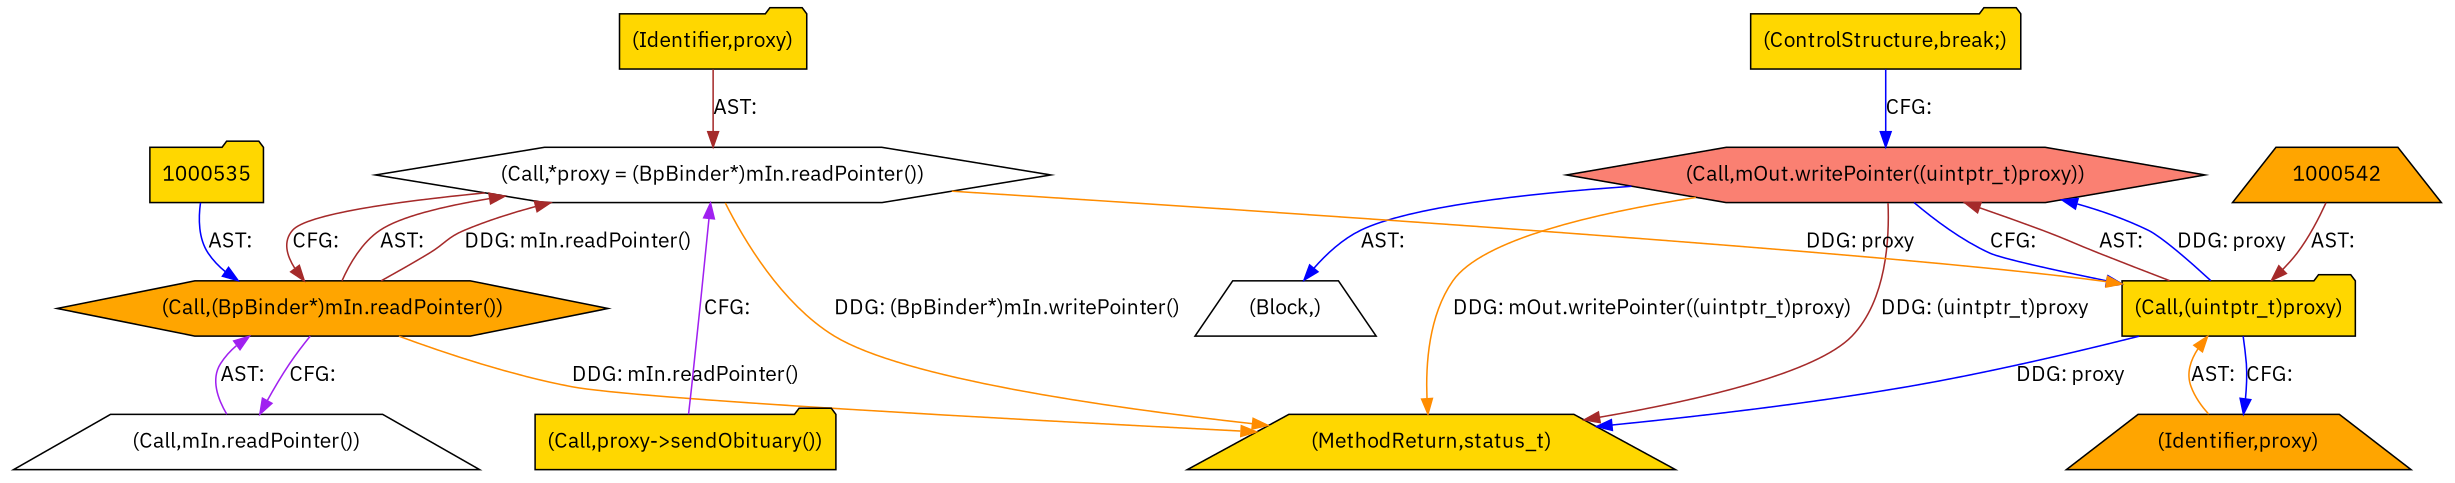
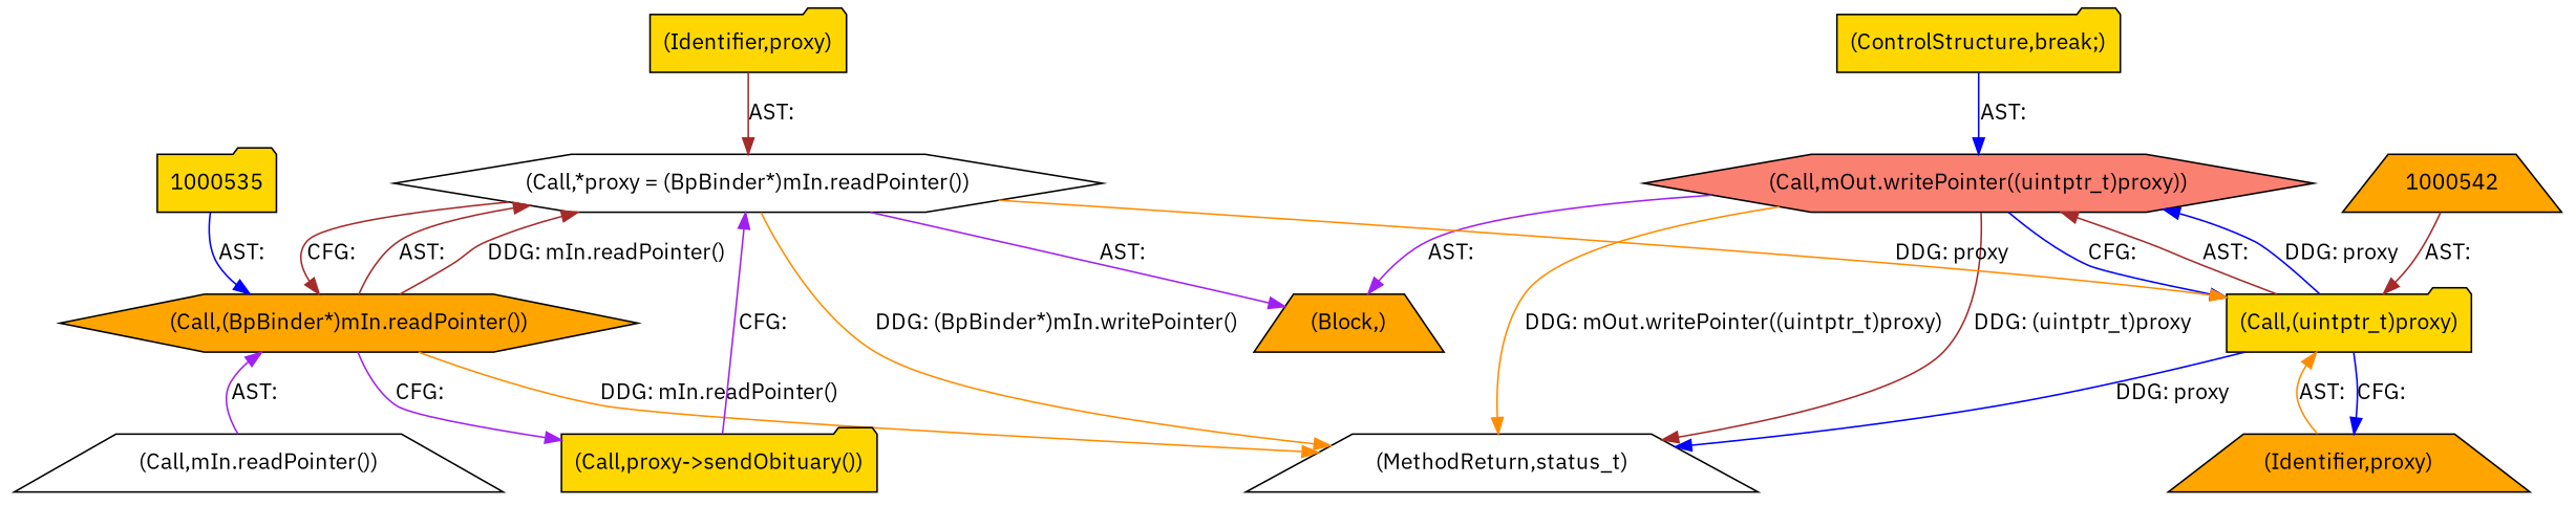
  digraph {
    fontname="IBM Plex Sans"
    node [fillcolor=gold fontname="IBM Plex Sans" shape=folder style=filled]
    edge [color=blue fontname="IBM Plex Sans"]
    n1 [fillcolor=salmon label="(Call,mOut.writePointer((uintptr_t)proxy))" shape=hexagon]
    n2 [label="(Call,(uintptr_t)proxy)"]
-   n3 [label="(MethodReturn,status_t)" shape=trapezium]
-   n4 [fillcolor=white label="(Block,)" shape=trapezium]
+   n3 [fillcolor=white label="(MethodReturn,status_t)" shape=trapezium]
+   n4 [fillcolor=orange label="(Block,)" shape=trapezium]
    n5 [fillcolor=orange label="(Identifier,proxy)" shape=trapezium]
    n6 [fillcolor=white label="(Call,*proxy = (BpBinder*)mIn.readPointer())" shape=hexagon]
    n7 [fillcolor=orange label="(Call,(BpBinder*)mIn.readPointer())" shape=hexagon]
    n8 [fillcolor=white label="(Call,mIn.readPointer())" shape=trapezium]
    n9 [label="(Identifier,proxy)"]
    n10 [label="(Call,proxy->sendObituary())"]
    n11 [label="(ControlStructure,break;)"]
    1000542 [fillcolor=orange shape=trapezium]
    1000535
    n1 -> n2 [label="CFG: "]
    n1 -> n3 [color=darkorange label="DDG: mOut.writePointer((uintptr_t)proxy)"]
    n1 -> n3 [color=brown label="DDG: (uintptr_t)proxy"]
-   n1 -> n4 [label="AST: "]
+   n1 -> n4 [color=purple label="AST: "]
    n2 -> n1 [color=brown label="AST: "]
    n2 -> n1 [label="DDG: proxy"]
    n2 -> n3 [label="DDG: proxy"]
    n2 -> n5 [label="CFG: "]
    n5 -> n2 [color=darkorange label="AST: "]
    n6 -> n2 [color=darkorange label="DDG: proxy"]
    n6 -> n3 [color=darkorange label="DDG: (BpBinder*)mIn.writePointer()"]
+   n6 -> n4 [color=purple label="AST: "]
    n6 -> n7 [color=brown label="CFG: "]
    n7 -> n3 [color=darkorange label="DDG: mIn.readPointer()"]
    n7 -> n6 [color=brown label="AST: "]
    n7 -> n6 [color=brown label="DDG: mIn.readPointer()"]
-   n7 -> n8 [color=purple label="CFG: "]
+   n7 -> n10 [color=purple label="CFG: "]
    n8 -> n7 [color=purple label="AST: "]
    n9 -> n6 [color=brown label="AST: "]
    n10 -> n6 [color=purple label="CFG: "]
-   n11 -> n1 [label="CFG: "]
+   n11 -> n1 [label="AST: "]
    1000542 -> n2 [color=brown label="AST: "]
    1000535 -> n7 [label="AST: "]
  }
